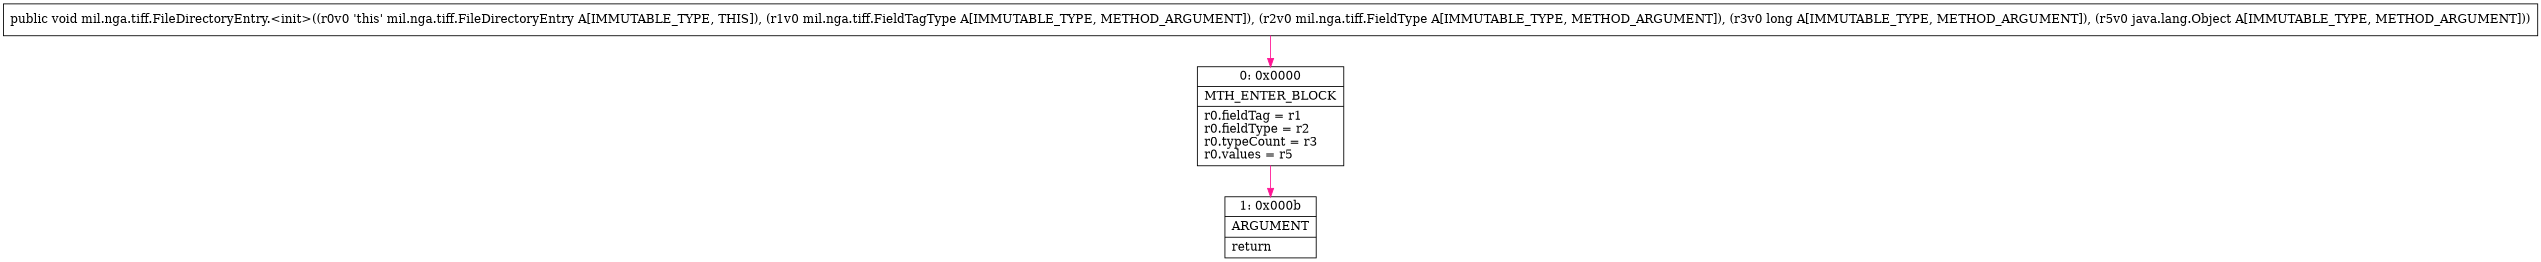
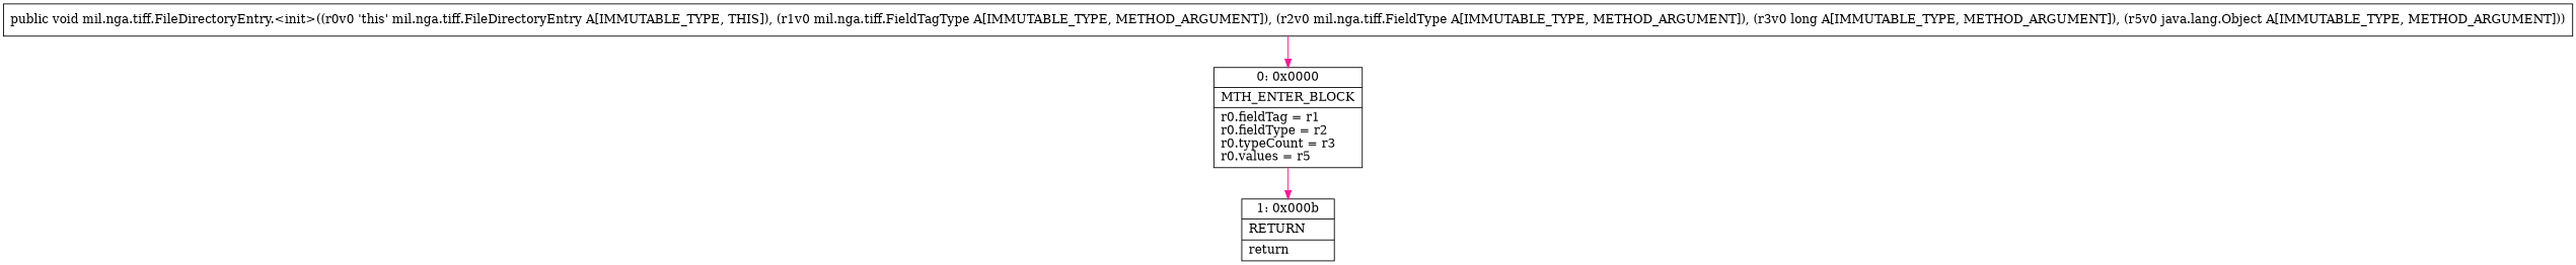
  digraph {
    node [shape=record]
    edge [color=deeppink]
    n1 [label="{0\:\ 0x0000|MTH_ENTER_BLOCK\l|r0.fieldTag = r1\lr0.fieldType = r2\lr0.typeCount = r3\lr0.values = r5\l}"]
-   n2 [label="{1\:\ 0x000b|ARGUMENT\l|return\l}"]
+   n2 [label="{1\:\ 0x000b|RETURN\l|return\l}"]
    n3 [label="{public void mil.nga.tiff.FileDirectoryEntry.\<init\>((r0v0 'this' mil.nga.tiff.FileDirectoryEntry A[IMMUTABLE_TYPE, THIS]), (r1v0 mil.nga.tiff.FieldTagType A[IMMUTABLE_TYPE, METHOD_ARGUMENT]), (r2v0 mil.nga.tiff.FieldType A[IMMUTABLE_TYPE, METHOD_ARGUMENT]), (r3v0 long A[IMMUTABLE_TYPE, METHOD_ARGUMENT]), (r5v0 java.lang.Object A[IMMUTABLE_TYPE, METHOD_ARGUMENT])) }"]
    n1 -> n2
    n3 -> n1
  }
